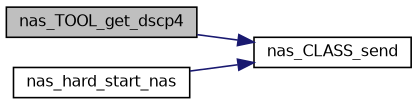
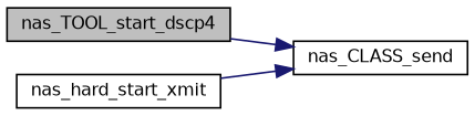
  digraph {
    rankdir=RL
    node [color=black fillcolor=white fontname=Helvetica fontsize=10 shape=record style=filled]
    edge [color=midnightblue dir=back fontname=Helvetica fontsize=10 labelfontname=Helvetica labelfontsize=10 style=solid]
-   n1 [fillcolor=grey75 fontcolor=black height=0.2 label=nas_TOOL_get_dscp4 width=0.4]
+   n1 [fillcolor=grey75 fontcolor=black height=0.2 label=nas_TOOL_start_dscp4 width=0.4]
    n2 [height=0.2 label=nas_CLASS_send width=0.4]
-   n3 [height=0.2 label=nas_hard_start_nas width=0.4]
+   n3 [height=0.2 label=nas_hard_start_xmit width=0.4]
    n2 -> n1
    n2 -> n3
  }
